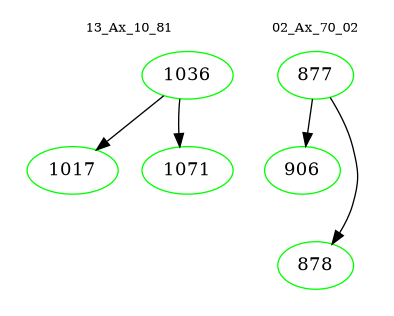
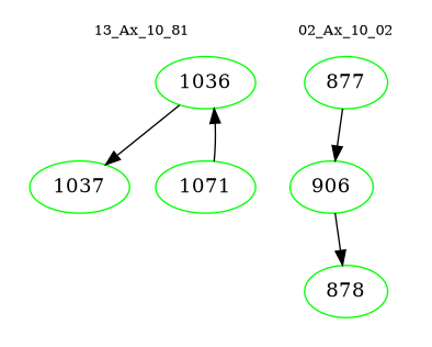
  digraph {
    node [color=green]
    edge [color=black]
    n1 [label=1036]
-   n2 [label=1017]
+   n2 [label=1037]
    n3 [label=1071]
    n4 [label=877]
    n5 [label=906]
    n6 [label=878]
    subgraph cluster_1 {
      color=white
      fontsize=10
      label="13_Ax_10_81"
      n1
      n2
      n3
    }
    subgraph cluster_2 {
      color=white
      fontsize=10
-     label="02_Ax_70_02"
+     label="02_Ax_10_02"
      n4
      n5
      n6
    }
    n1 -> n2
-   n1 -> n3
+   n3 -> n1
    n4 -> n5
-   n4 -> n6
+   n5 -> n6
  }
